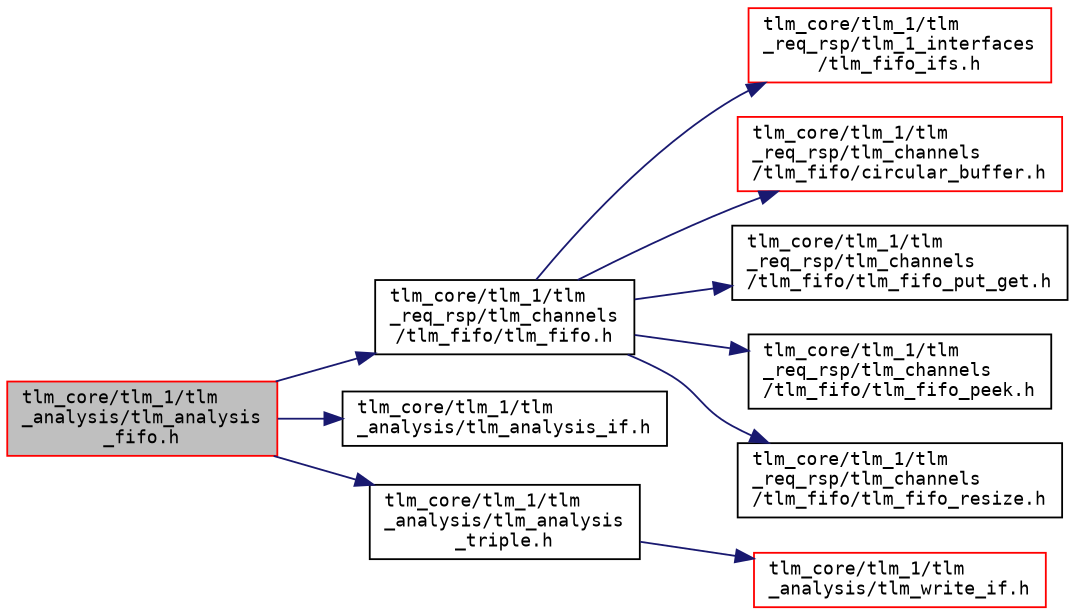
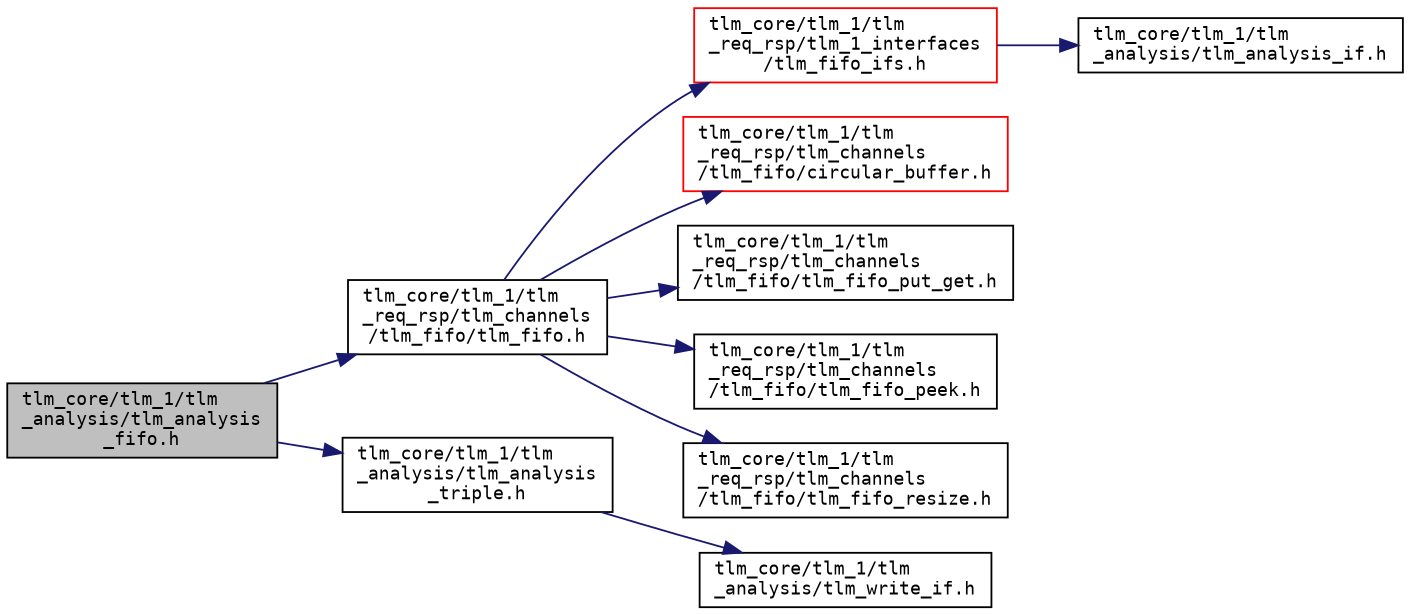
  digraph {
    fontname="DejaVu Sans Mono"
    rankdir=LR
    node [color=black fillcolor=white fontname="DejaVu Sans Mono" fontsize=10 shape=record style=filled]
    edge [color=midnightblue fontname="DejaVu Sans Mono" fontsize=10 labelfontname=FreeSans labelfontsize=10 style=solid]
-   n1 [color=red fillcolor=grey75 fontcolor=black height=0.2 label="tlm_core/tlm_1/tlm\l_analysis/tlm_analysis\l_fifo.h" width=0.4]
+   n1 [fillcolor=grey75 fontcolor=black height=0.2 label="tlm_core/tlm_1/tlm\l_analysis/tlm_analysis\l_fifo.h" width=0.4]
    n2 [height=0.2 label="tlm_core/tlm_1/tlm\l_req_rsp/tlm_channels\l/tlm_fifo/tlm_fifo.h" width=0.4]
    n3 [height=0.2 label="tlm_core/tlm_1/tlm\l_analysis/tlm_analysis_if.h" width=0.4]
    n4 [height=0.2 label="tlm_core/tlm_1/tlm\l_analysis/tlm_analysis\l_triple.h" width=0.4]
    n5 [color=red height=0.2 label="tlm_core/tlm_1/tlm\l_req_rsp/tlm_1_interfaces\l/tlm_fifo_ifs.h" width=0.4]
    n6 [color=red height=0.2 label="tlm_core/tlm_1/tlm\l_req_rsp/tlm_channels\l/tlm_fifo/circular_buffer.h" width=0.4]
    n7 [height=0.2 label="tlm_core/tlm_1/tlm\l_req_rsp/tlm_channels\l/tlm_fifo/tlm_fifo_put_get.h" width=0.4]
    n8 [height=0.2 label="tlm_core/tlm_1/tlm\l_req_rsp/tlm_channels\l/tlm_fifo/tlm_fifo_peek.h" width=0.4]
    n9 [height=0.2 label="tlm_core/tlm_1/tlm\l_req_rsp/tlm_channels\l/tlm_fifo/tlm_fifo_resize.h" width=0.4]
-   n10 [color=red height=0.2 label="tlm_core/tlm_1/tlm\l_analysis/tlm_write_if.h" width=0.4]
+   n10 [height=0.2 label="tlm_core/tlm_1/tlm\l_analysis/tlm_write_if.h" width=0.4]
    n1 -> n2
-   n1 -> n3
+   n5 -> n3
    n1 -> n4
    n2 -> n5
    n2 -> n6
    n2 -> n7
    n2 -> n8
    n2 -> n9
    n4 -> n10
  }
